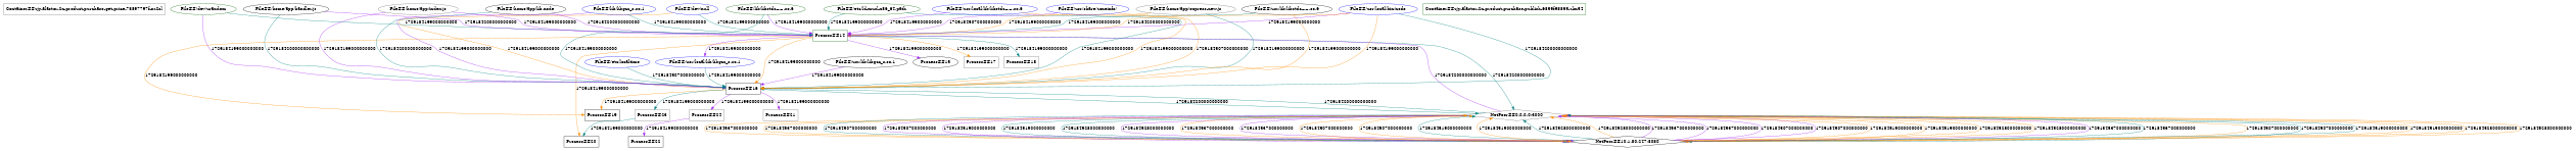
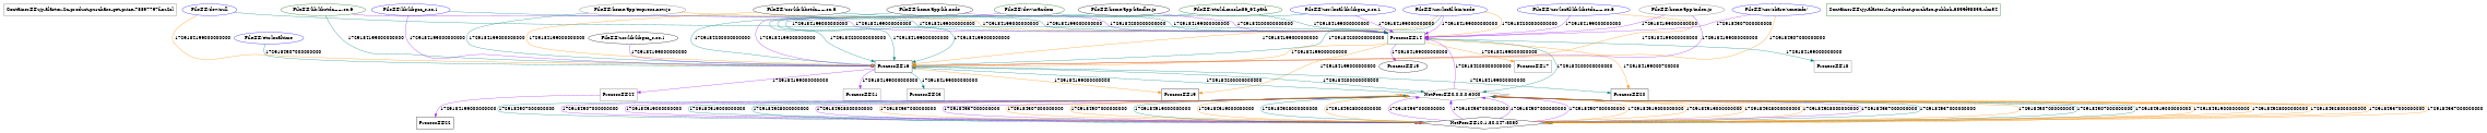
  digraph {
    node [color=black shape=ellipse]
    edge [color=teal]
    "Container##zjy-alastor-2n-product-purchase-get-price-78897797f-nz2sl" [color=gray40 shape=box]
    "File##/dev/null" [color=blue]
    "Process##14" [color=darkgreen shape=box]
    "Process##16" [shape=box]
    "NetPeer##0.0.0.0:3000" [color=gray40 shape=diamond]
    "Process##15"
    "Process##17" [color=gray40 shape=box]
    "Process##18" [color=gray40 shape=box]
    "Process##19" [shape=box]
    "Process##20" [shape=box]
    "Process##21" [color=gray40 shape=box]
    "Process##23" [color=gray40 shape=box]
    "Process##24" [color=gray40 shape=box]
    "File##/dev/urandom" [color=darkgreen]
    "File##/etc/ld-musl-x86_64.path" [color=darkgreen]
    "File##/etc/localtime" [color=blue]
    "File##/home/app/express-new.js" [color=gray40]
    "File##/home/app/handler.js"
    "File##/home/app/index.js" [color=gray40]
    n20 [label="File##/home/app/lib.node"]
    "File##/lib/libgcc_s.so.1" [color=blue]
    "File##/lib/libstdc++.so.6" [color=darkgreen]
    "File##/usr/lib/libgcc_s.so.1"
    "File##/usr/lib/libstdc++.so.6"
    "File##/usr/local/bin/node" [color=blue]
    "File##/usr/local/lib/libgcc_s.so.1" [color=blue]
    "File##/usr/local/lib/libstdc++.so.6" [color=blue]
    "File##/usr/share/zoneinfo/" [color=blue]
    "NetPeer##10.1.80.247:8080" [shape=diamond]
    "Process##22" [shape=box]
    "Container##zjy-alastor-2n-product-purchase-publish-6859f98855-zlm54" [color=darkgreen shape=box]
    "File##/dev/null" -> "Process##14" [label=1729184199000000000]
    "File##/dev/null" -> "Process##16" [color=darkorange label=1729184199000000000]
    "Process##14" -> "Process##16" [color=darkorange label=1729184199000000000]
    "Process##14" -> "NetPeer##0.0.0.0:3000" [label=1729184200000000000]
    "Process##14" -> "Process##15" [color=purple label=1729184199000000000]
    "Process##14" -> "Process##17" [color=darkorange label=1729184199000000000]
    "Process##14" -> "Process##18" [label=1729184199000000000]
    "Process##14" -> "Process##19" [color=darkorange label=1729184199000000000]
-   "Process##14" -> "Process##20" [color=darkorange label=1729184199000000000]
+   "Process##14" -> "Process##20" [color=darkorange label=1729184199000700000]
    "Process##16" -> "NetPeer##0.0.0.0:3000" [label=1729184200000000000]
    "Process##16" -> "Process##19" [color=darkorange label=1729184199000000000]
-   "Process##23" -> "Process##20" [label=1729184199000000000]
+   "Process##16" -> "Process##20" [label=1729184199000000000]
    "Process##16" -> "Process##21" [color=purple label=1729184199000000000]
    "Process##16" -> "Process##23" [label=1729184199000000000]
    "Process##16" -> "Process##24" [color=purple label=1729184199000000000]
    "NetPeer##0.0.0.0:3000" -> "Process##14" [color=purple label=1729184200000000000]
    "NetPeer##0.0.0.0:3000" -> "Process##16" [label=1729184200000000000]
    "NetPeer##0.0.0.0:3000" -> "NetPeer##10.1.80.247:8080" [color=darkorange label=1729184507000000000]
    "NetPeer##0.0.0.0:3000" -> "NetPeer##10.1.80.247:8080" [label=1729184507000000000]
    "NetPeer##0.0.0.0:3000" -> "NetPeer##10.1.80.247:8080" [label=1729184519000000000]
    "NetPeer##0.0.0.0:3000" -> "NetPeer##10.1.80.247:8080" [color=darkorange label=1729184519000000000]
    "NetPeer##0.0.0.0:3000" -> "NetPeer##10.1.80.247:8080" [color=darkorange label=1729184528000000000]
    "NetPeer##0.0.0.0:3000" -> "NetPeer##10.1.80.247:8080" [color=darkorange label=1729184528000000000]
    "NetPeer##0.0.0.0:3000" -> "NetPeer##10.1.80.247:8080" [color=darkorange label=1729184537000000000]
    "NetPeer##0.0.0.0:3000" -> "NetPeer##10.1.80.247:8080" [color=darkorange label=1729184537000000000]
    "NetPeer##0.0.0.0:3000" -> "NetPeer##10.1.80.247:8080" [label=1729184507000000000]
    "NetPeer##0.0.0.0:3000" -> "NetPeer##10.1.80.247:8080" [color=purple label=1729184507000000000]
    "NetPeer##0.0.0.0:3000" -> "NetPeer##10.1.80.247:8080" [color=purple label=1729184519000000000]
    "NetPeer##0.0.0.0:3000" -> "NetPeer##10.1.80.247:8080" [label=1729184519000000000]
    "NetPeer##0.0.0.0:3000" -> "NetPeer##10.1.80.247:8080" [label=1729184528000000000]
    "NetPeer##0.0.0.0:3000" -> "NetPeer##10.1.80.247:8080" [color=purple label=1729184528000000000]
    "NetPeer##0.0.0.0:3000" -> "NetPeer##10.1.80.247:8080" [color=darkorange label=1729184537000000000]
    "NetPeer##0.0.0.0:3000" -> "NetPeer##10.1.80.247:8080" [color=purple label=1729184537000000000]
    "Process##24" -> "Process##22" [color=purple label=1729184199000000000]
    "File##/dev/urandom" -> "Process##14" [label=1729184199000000000]
    "File##/dev/urandom" -> "Process##16" [color=purple label=1729184199000000000]
    "File##/etc/ld-musl-x86_64.path" -> "Process##14" [label=1729184199000000000]
    "File##/etc/ld-musl-x86_64.path" -> "Process##16" [label=1729184199000000000]
    "File##/etc/localtime" -> "Process##16" [label=1729184507000000000]
    "File##/home/app/express-new.js" -> "Process##14" [color=darkorange label=1729184199000000000]
    "File##/home/app/express-new.js" -> "Process##16" [label=1729184199000000000]
    "File##/home/app/handler.js" -> "Process##14" [color=purple label=1729184200000000000]
    "File##/home/app/handler.js" -> "Process##16" [label=1729184200000000000]
    "File##/home/app/index.js" -> "Process##14" [color=purple label=1729184199000000000]
    "File##/home/app/index.js" -> "Process##16" [color=purple label=1729184199000000000]
    n20 -> "Process##14" [color=purple label=1729184200000000000]
    n20 -> "Process##16" [label=1729184200000000000]
    "File##/lib/libgcc_s.so.1" -> "Process##14" [label=1729184199000000000]
    "File##/lib/libgcc_s.so.1" -> "Process##16" [color=purple label=1729184199000000000]
    "File##/lib/libstdc++.so.6" -> "Process##14" [color=purple label=1729184199000000000]
    "File##/lib/libstdc++.so.6" -> "Process##16" [label=1729184199000000000]
    "File##/usr/lib/libgcc_s.so.1" -> "Process##16" [color=purple label=1729184199000000000]
    "File##/usr/lib/libstdc++.so.6" -> "Process##14" [label=1729184199000000000]
    "File##/usr/lib/libstdc++.so.6" -> "Process##16" [color=darkorange label=1729184199000000000]
    "File##/usr/local/bin/node" -> "Process##14" [color=purple label=1729184199000000000]
    "File##/usr/local/bin/node" -> "Process##14" [color=darkorange label=1729184200000000000]
    "File##/usr/local/bin/node" -> "Process##16" [color=darkorange label=1729184199000000000]
    "File##/usr/local/bin/node" -> "Process##16" [label=1729184200000000000]
-   "Process##14" -> "File##/usr/local/lib/libgcc_s.so.1" [color=purple label=1729184199000000000]
+   "File##/usr/local/lib/libgcc_s.so.1" -> "Process##14" [color=purple label=1729184199000000000]
    "File##/usr/local/lib/libgcc_s.so.1" -> "Process##16" [label=1729184199000000000]
    "File##/usr/local/lib/libstdc++.so.6" -> "Process##14" [color=purple label=1729184199000000000]
    "File##/usr/local/lib/libstdc++.so.6" -> "Process##16" [color=darkorange label=1729184199000000000]
    "File##/usr/share/zoneinfo/" -> "Process##14" [color=purple label=1729184507000000000]
    "File##/usr/share/zoneinfo/" -> "Process##16" [color=darkorange label=1729184507000000000]
    "NetPeer##10.1.80.247:8080" -> "NetPeer##0.0.0.0:3000" [color=darkorange label=1729184507000000000]
    "NetPeer##10.1.80.247:8080" -> "NetPeer##0.0.0.0:3000" [color=darkorange label=1729184507000000000]
    "NetPeer##10.1.80.247:8080" -> "NetPeer##0.0.0.0:3000" [label=1729184519000000000]
    "NetPeer##10.1.80.247:8080" -> "NetPeer##0.0.0.0:3000" [color=darkorange label=1729184519000000000]
    "NetPeer##10.1.80.247:8080" -> "NetPeer##0.0.0.0:3000" [label=1729184528000000000]
    "NetPeer##10.1.80.247:8080" -> "NetPeer##0.0.0.0:3000" [color=darkorange label=1729184528000000000]
    "NetPeer##10.1.80.247:8080" -> "NetPeer##0.0.0.0:3000" [color=purple label=1729184537000000000]
    "NetPeer##10.1.80.247:8080" -> "NetPeer##0.0.0.0:3000" [color=purple label=1729184537000000000]
    "NetPeer##10.1.80.247:8080" -> "NetPeer##0.0.0.0:3000" [color=purple label=1729184507000000000]
    "NetPeer##10.1.80.247:8080" -> "NetPeer##0.0.0.0:3000" [color=purple label=1729184507000000000]
    "NetPeer##10.1.80.247:8080" -> "NetPeer##0.0.0.0:3000" [color=darkorange label=1729184519000000000]
    "NetPeer##10.1.80.247:8080" -> "NetPeer##0.0.0.0:3000" [color=darkorange label=1729184519000000000]
    "NetPeer##10.1.80.247:8080" -> "NetPeer##0.0.0.0:3000" [color=darkorange label=1729184528000000000]
    "NetPeer##10.1.80.247:8080" -> "NetPeer##0.0.0.0:3000" [color=darkorange label=1729184528000000000]
    "NetPeer##10.1.80.247:8080" -> "NetPeer##0.0.0.0:3000" [color=purple label=1729184537000000000]
    "NetPeer##10.1.80.247:8080" -> "NetPeer##0.0.0.0:3000" [label=1729184537000000000]
  }
